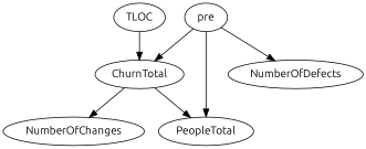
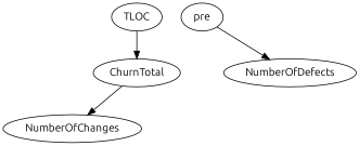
  digraph {
    fontname=Ubuntu
    node [fontname=Ubuntu]
    edge [fontname=Ubuntu]
    ChurnTotal
-   PeopleTotal
    NumberOfChanges
    TLOC
    pre
    NumberOfDefects
-   ChurnTotal -> PeopleTotal
    ChurnTotal -> NumberOfChanges
    TLOC -> ChurnTotal
-   pre -> ChurnTotal
-   pre -> PeopleTotal
    pre -> NumberOfDefects
  }
